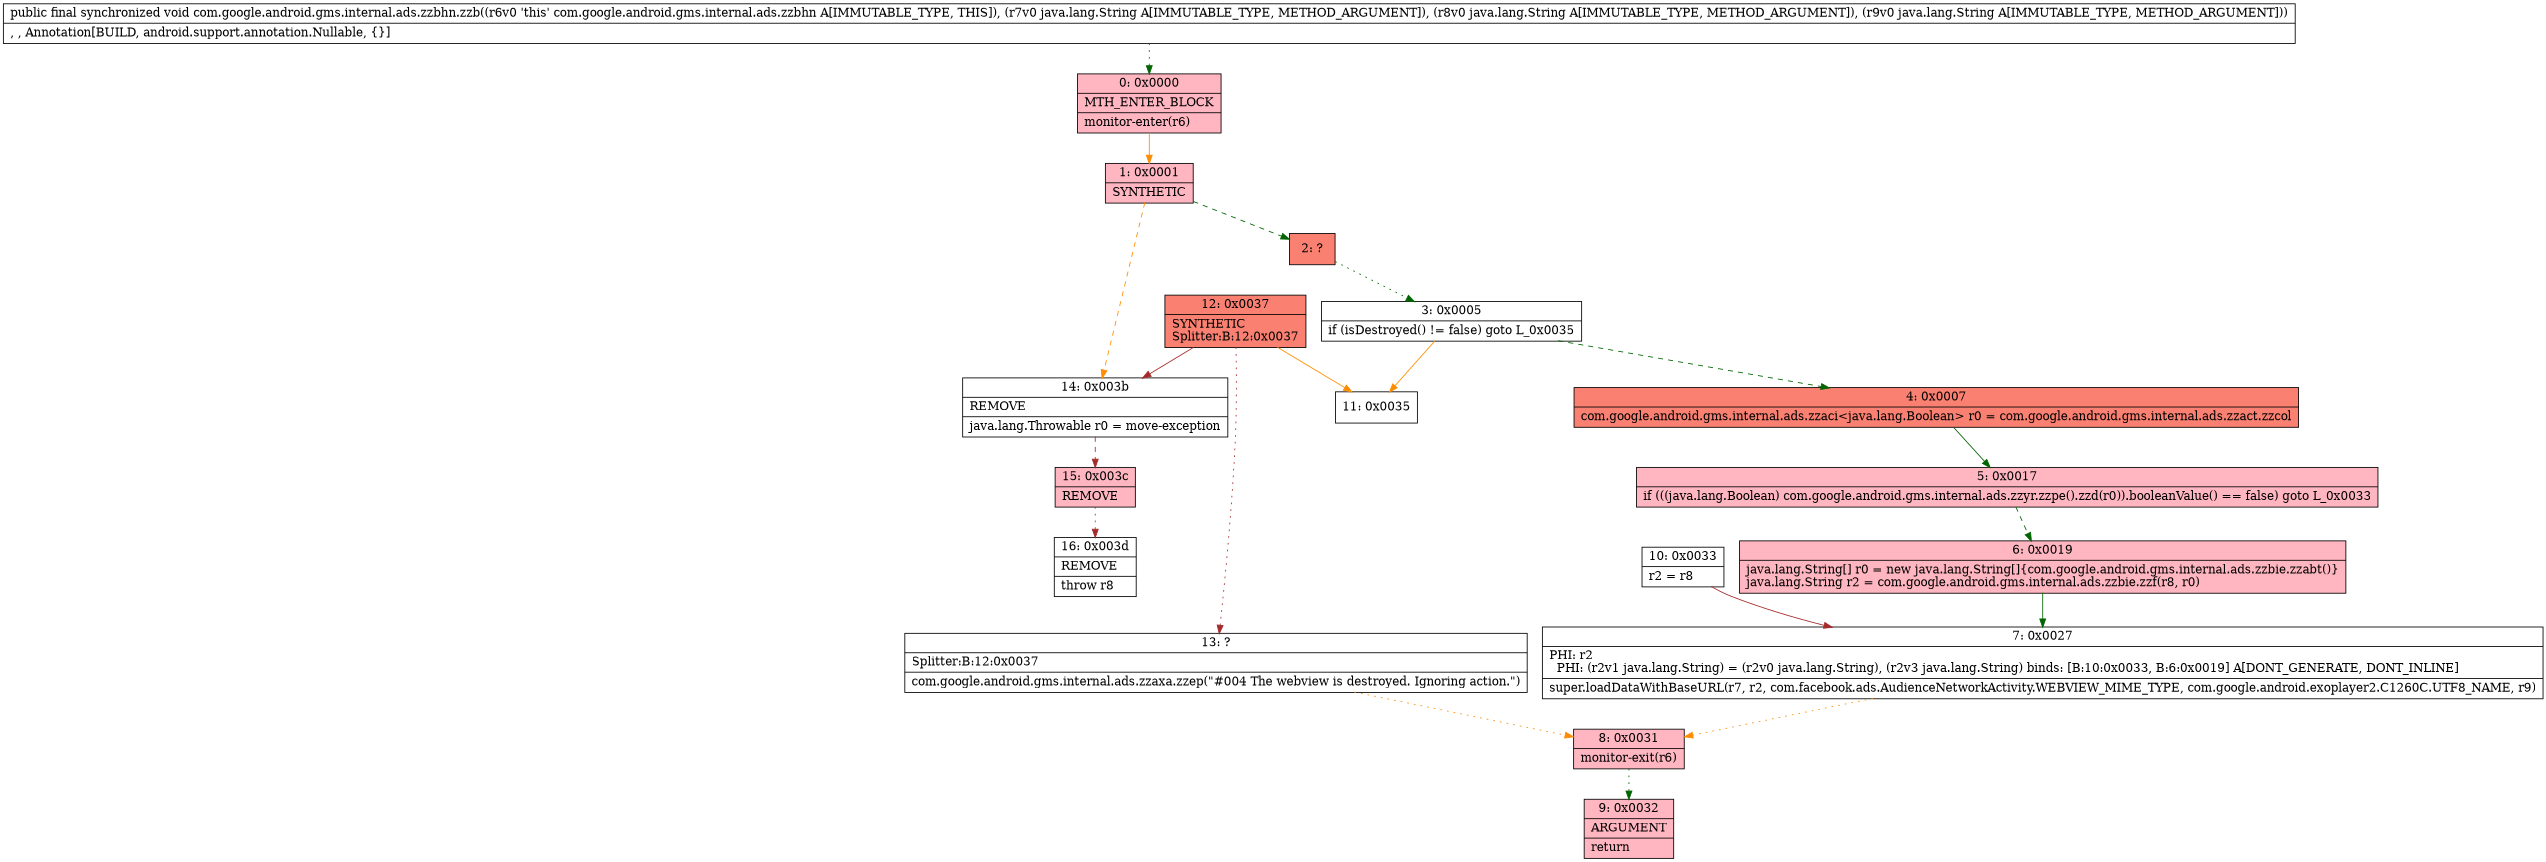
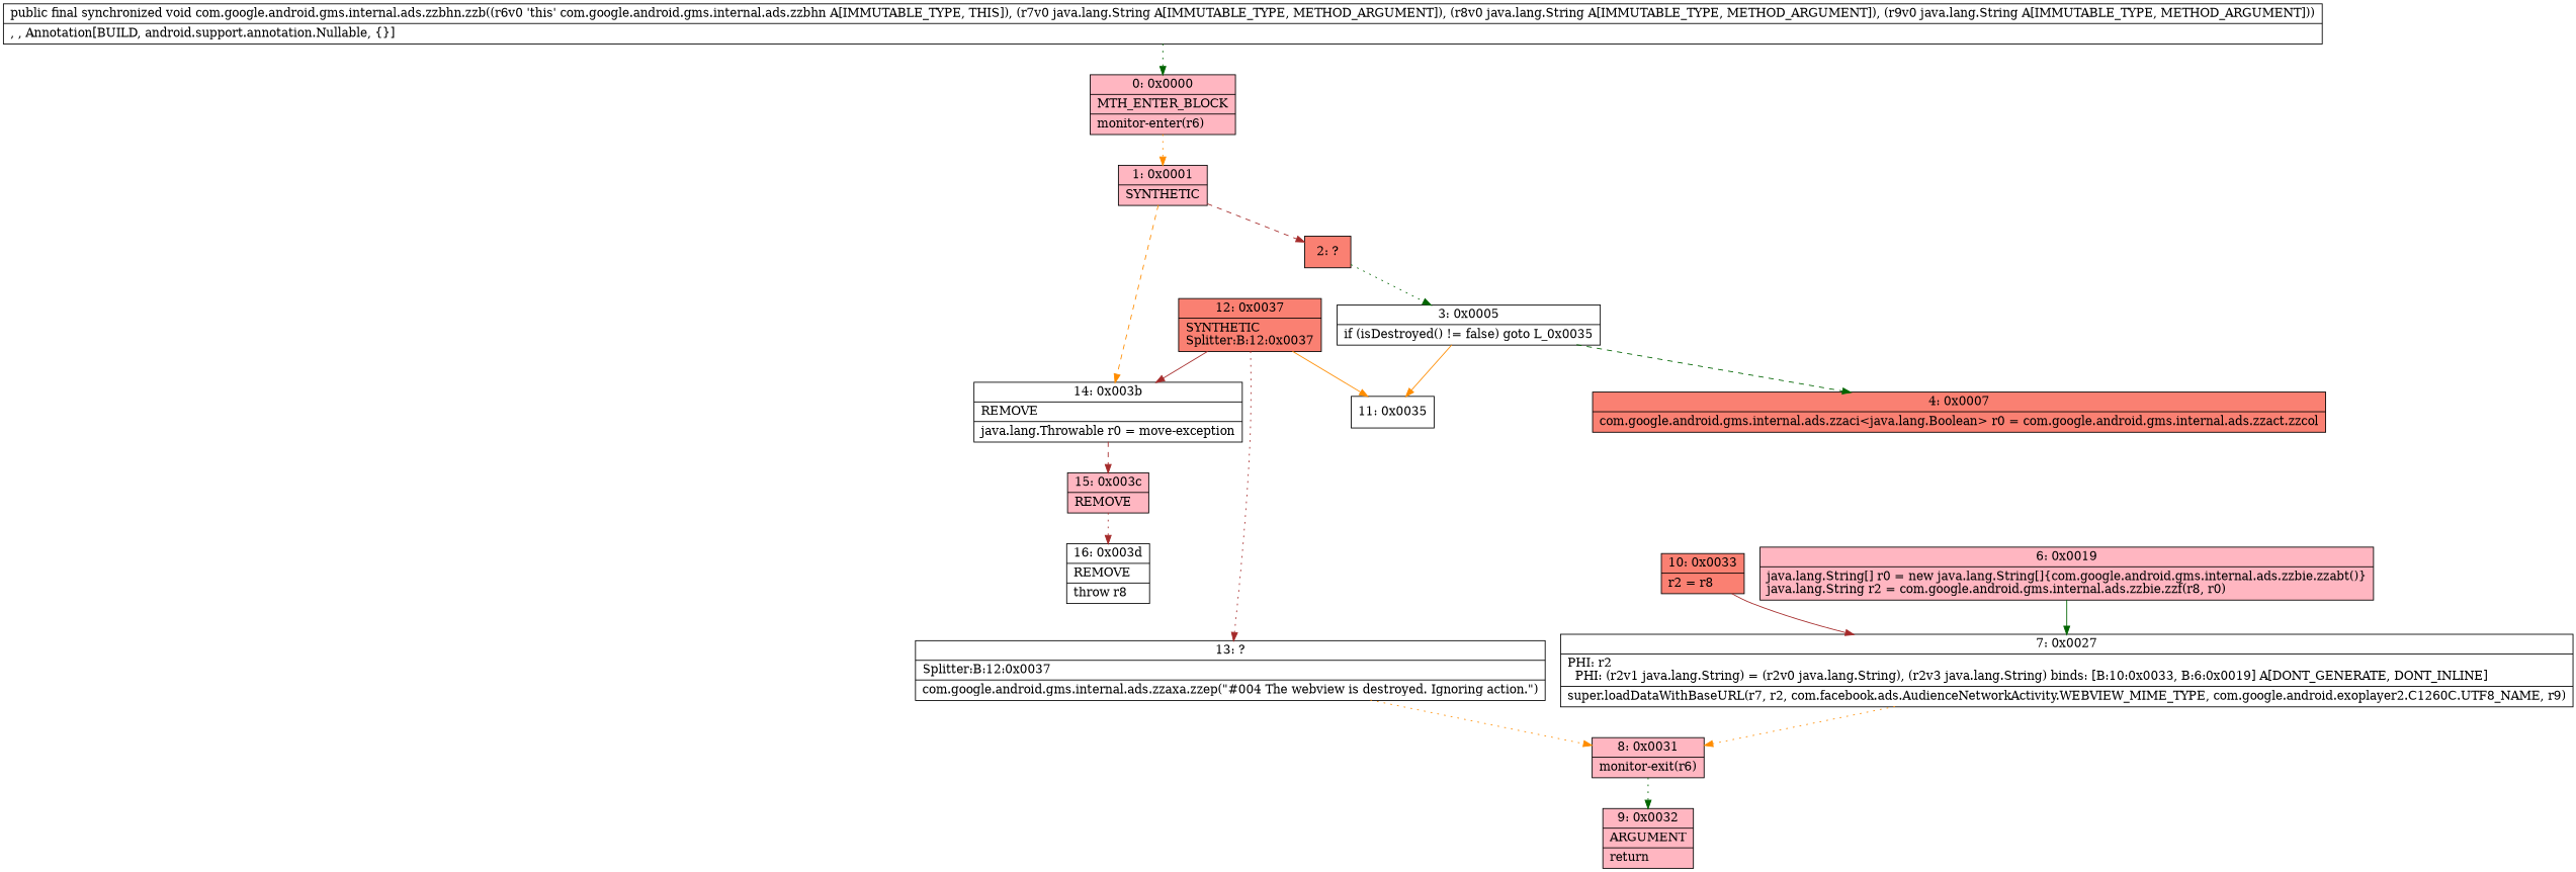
  digraph {
    node [fillcolor=white shape=record style=filled]
    edge [color=darkgreen style=solid]
    n1 [fillcolor=lightpink label="{0\:\ 0x0000|MTH_ENTER_BLOCK\l|monitor\-enter(r6)\l}"]
    n2 [fillcolor=lightpink label="{1\:\ 0x0001|SYNTHETIC\l}"]
    n3 [fillcolor=salmon label="{2\:\ ?}"]
    n4 [label="{14\:\ 0x003b|REMOVE\l|java.lang.Throwable r0 = move\-exception\l}"]
    n5 [label="{3\:\ 0x0005|if (isDestroyed() != false) goto L_0x0035\l}"]
    n6 [fillcolor=lightpink label="{15\:\ 0x003c|REMOVE\l}"]
    n7 [fillcolor=salmon label="{4\:\ 0x0007|com.google.android.gms.internal.ads.zzaci\<java.lang.Boolean\> r0 = com.google.android.gms.internal.ads.zzact.zzcol\l}"]
    n8 [label="{11\:\ 0x0035}"]
-   n9 [fillcolor=lightpink label="{5\:\ 0x0017|if (((java.lang.Boolean) com.google.android.gms.internal.ads.zzyr.zzpe().zzd(r0)).booleanValue() == false) goto L_0x0033\l}"]
    n10 [fillcolor=lightpink label="{6\:\ 0x0019|java.lang.String[] r0 = new java.lang.String[]\{com.google.android.gms.internal.ads.zzbie.zzabt()\}\ljava.lang.String r2 = com.google.android.gms.internal.ads.zzbie.zzf(r8, r0)\l}"]
    n11 [label="{7\:\ 0x0027|PHI: r2 \l  PHI: (r2v1 java.lang.String) = (r2v0 java.lang.String), (r2v3 java.lang.String) binds: [B:10:0x0033, B:6:0x0019] A[DONT_GENERATE, DONT_INLINE]\l|super.loadDataWithBaseURL(r7, r2, com.facebook.ads.AudienceNetworkActivity.WEBVIEW_MIME_TYPE, com.google.android.exoplayer2.C1260C.UTF8_NAME, r9)\l}"]
-   n12 [label="{10\:\ 0x0033|r2 = r8\l}"]
+   n12 [fillcolor=salmon label="{10\:\ 0x0033|r2 = r8\l}"]
    n13 [fillcolor=lightpink label="{8\:\ 0x0031|monitor\-exit(r6)\l}"]
    n14 [fillcolor=lightpink label="{9\:\ 0x0032|ARGUMENT\l|return\l}"]
    n15 [fillcolor=salmon label="{12\:\ 0x0037|SYNTHETIC\lSplitter:B:12:0x0037\l}"]
    n16 [label="{13\:\ ?|Splitter:B:12:0x0037\l|com.google.android.gms.internal.ads.zzaxa.zzep(\"#004 The webview is destroyed. Ignoring action.\")\l}"]
    n17 [label="{16\:\ 0x003d|REMOVE\l|throw r8\l}"]
    n18 [label="{public final synchronized void com.google.android.gms.internal.ads.zzbhn.zzb((r6v0 'this' com.google.android.gms.internal.ads.zzbhn A[IMMUTABLE_TYPE, THIS]), (r7v0 java.lang.String A[IMMUTABLE_TYPE, METHOD_ARGUMENT]), (r8v0 java.lang.String A[IMMUTABLE_TYPE, METHOD_ARGUMENT]), (r9v0 java.lang.String A[IMMUTABLE_TYPE, METHOD_ARGUMENT]))  | , , Annotation[BUILD, android.support.annotation.Nullable, \{\}]\l}"]
-   n1 -> n2 [color=darkorange]
-   n2 -> n3 [style=dashed]
+   n1 -> n2 [color=darkorange style=dotted]
+   n2 -> n3 [color=brown style=dashed]
    n2 -> n4 [color=darkorange style=dashed]
    n3 -> n5 [style=dotted]
    n4 -> n6 [color=brown style=dashed]
    n5 -> n7 [style=dashed]
    n5 -> n8 [color=darkorange]
    n6 -> n17 [color=brown style=dotted]
-   n7 -> n9
-   n9 -> n10 [style=dashed]
    n10 -> n11
    n11 -> n13 [color=darkorange style=dotted]
    n12 -> n11 [color=brown]
    n13 -> n14 [style=dotted]
    n15 -> n4 [color=brown]
    n15 -> n8 [color=darkorange]
    n15 -> n16 [color=brown style=dotted]
    n16 -> n13 [color=darkorange style=dotted]
    n18 -> n1 [style=dotted]
  }
